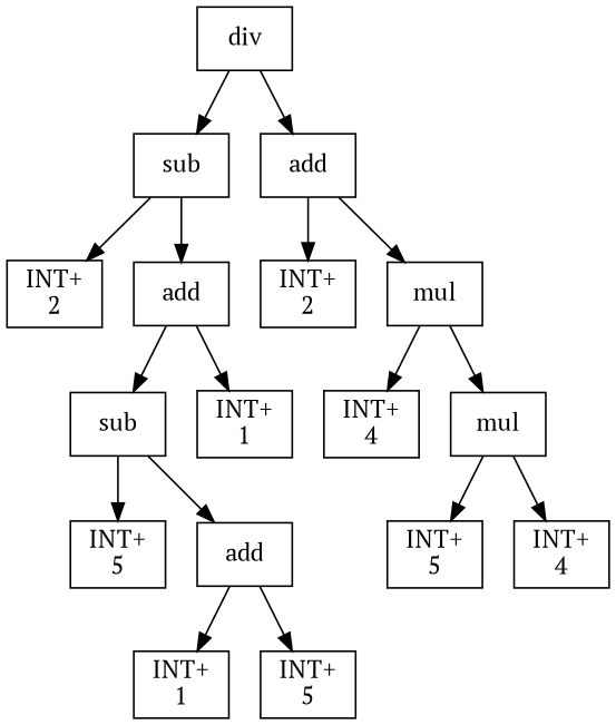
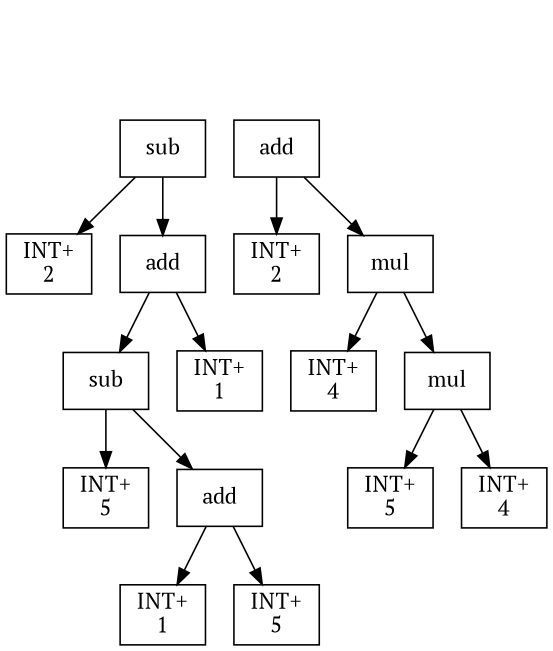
  digraph {
    fontname="PT Serif"
    node [shape=box fontname="PT Serif"]
    edge [fontname="PT Serif"]
-   n1 [label=div]
    n2 [label=sub]
    n3 [label=add]
    n4 [label="INT+\n2"]
    n5 [label=add]
    n6 [label=sub]
    n7 [label="INT+\n1"]
    n8 [label="INT+\n5"]
    n9 [label=add]
    n10 [label="INT+\n1"]
    n11 [label="INT+\n5"]
    n12 [label="INT+\n2"]
    n13 [label=mul]
    n14 [label="INT+\n4"]
    n15 [label=mul]
    n16 [label="INT+\n5"]
    n17 [label="INT+\n4"]
-   n1 -> n2
-   n1 -> n3
    n2 -> n4
    n2 -> n5
    n3 -> n12
    n3 -> n13
    n5 -> n6
    n5 -> n7
    n6 -> n8
    n6 -> n9
    n9 -> n10
    n9 -> n11
    n13 -> n14
    n13 -> n15
    n15 -> n16
    n15 -> n17
  }
